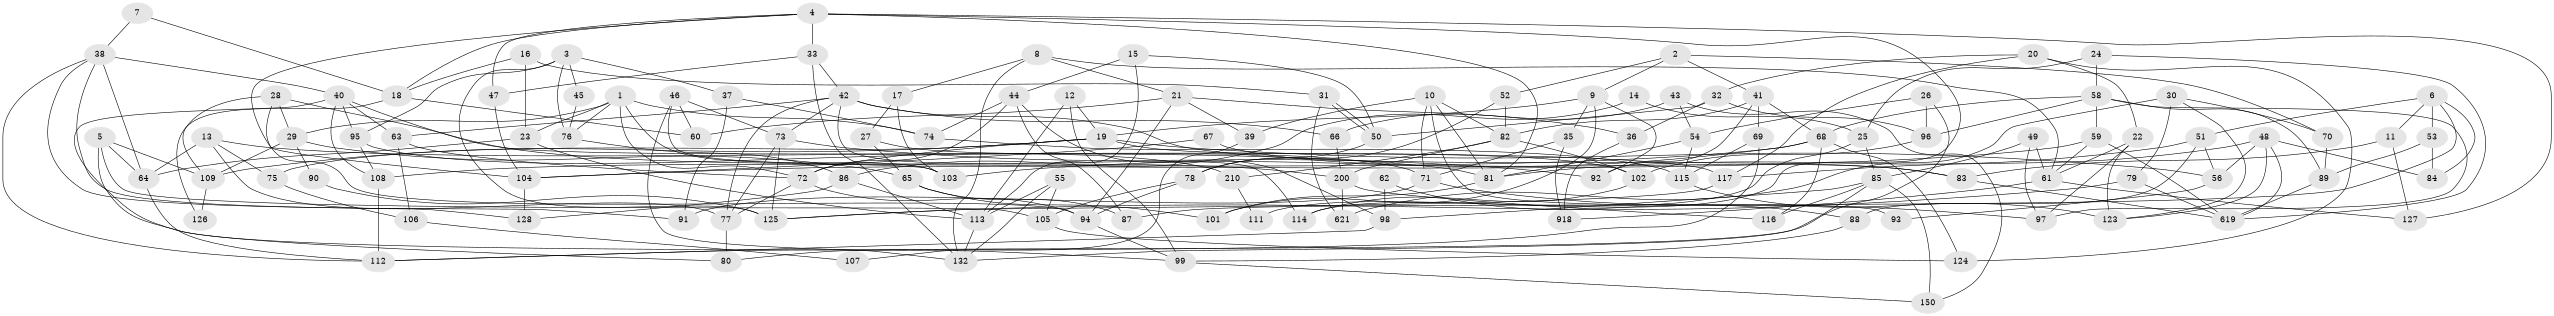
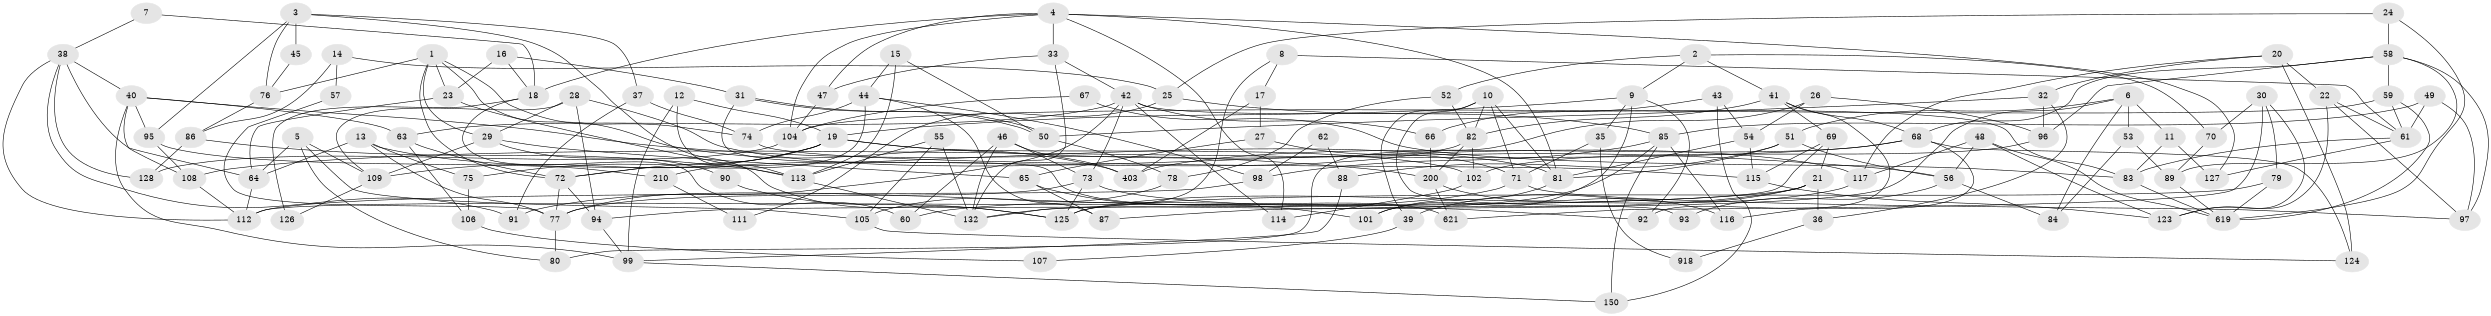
  graph {
    node [color=gray90 style=filled]
    1
    23
    29
    72
    74
    76
-   103
+   103 [label=403]
    64
    113
    109
    65
    90
    77
    94
    115
    86
    2
    9
    52
    70
    41
    19
    35
    92
    101
    82
    78
    89
    3
    37
    45
    95
    125
    91
    108
    n36 [label=210]
    4
    18
    33
    47
    81
    104
    114
    127
    60
    126
    n47 [label=132]
    42
    128
    5
    80
    105
    112
    124
    6
    11
    51
    53
    84
    87
    83
    56
    88
    7
    38
    40
    8
    17
    21
    61
    27
    39
    36
    n74 [label=918]
    75
    102
    71
    10
    93
    107
    97
    n82 [label=200]
    n83 [label=619]
    12
    99
    n86 [label=150]
    13
    106
    14
    25
+   57
    111
    85
    15
    44
    50
    98
    16
    31
    n100 [label=621]
    20
    22
    32
    117
    123
    96
    24
    58
    68
    59
    26
    54
    28
    30
    79
    63
    66
    73
    69
    116
    43
    46
    48
    49
    55
    62
    67
    1 -- 23
    1 -- 29
    1 -- 72
    1 -- 74
    1 -- 76
    1 -- 103
    23 -- 64
    23 -- 113
    29 -- 109
    29 -- 65
    29 -- 90
    72 -- 77
    72 -- 94
    74 -- 115
    76 -- 86
    64 -- 112
    113 -- n47
    109 -- 126
    65 -- 101
    65 -- 87
    90 -- 125
    77 -- 80
    94 -- 99
    115 -- 123
    86 -- 113
    86 -- 128
    2 -- 9
    2 -- 52
    2 -- 70
    2 -- 41
    9 -- 19
    9 -- 35
    9 -- 92
    9 -- 101
    52 -- 82
    52 -- 78
    70 -- 89
    41 -- 92
    41 -- 82
    41 -- 68
    41 -- 69
    19 -- 72
    19 -- 109
    19 -- 56
    19 -- 75
    19 -- 102
    35 -- n74
    35 -- 71
    82 -- n36
    82 -- 102
    82 -- n82
-   78 -- 94
    78 -- 105
    89 -- n83
    3 -- 76
    3 -- 37
    3 -- 45
    3 -- 95
    3 -- 125
    37 -- 74
    37 -- 91
    45 -- 76
    95 -- 108
    95 -- n36
    108 -- 112
    n36 -- 111
    4 -- 18
    4 -- 33
    4 -- 47
    4 -- 81
    4 -- 104
    4 -- 114
    4 -- 127
    18 -- 60
    18 -- 126
    33 -- 47
    33 -- n47
    33 -- 42
    47 -- 104
    81 -- 101
    104 -- 128
    42 -- 77
    42 -- 114
    42 -- 83
    42 -- 63
    42 -- 66
    42 -- 73
    5 -- 64
    5 -- 109
    5 -- 80
    5 -- 105
    105 -- 124
    6 -- 11
    6 -- 51
    6 -- 53
    6 -- 84
    6 -- 87
    11 -- 127
    11 -- 83
    51 -- 81
    51 -- 56
    51 -- 88
    53 -- 89
    53 -- 84
    83 -- n83
-   48 -- 84
+   56 -- 84
    56 -- 93
    88 -- 99
    7 -- 18
    7 -- 38
    38 -- 64
    38 -- 91
    38 -- 128
    38 -- 112
    38 -- 40
    40 -- 95
    40 -- 108
    40 -- n82
    40 -- 99
    40 -- 63
    8 -- n47
    8 -- 17
-   8 -- 21
+   69 -- 21
    8 -- 61
    17 -- 103
    17 -- 27
    21 -- 94
    21 -- 60
    21 -- 39
    21 -- 36
    61 -- 127
-   61 -- n74
+   61 -- 83
    27 -- 65
    27 -- 71
    39 -- 107
    36 -- n74
    75 -- 106
    102 -- 114
    71 -- 91
    71 -- 97
    10 -- 82
    10 -- 81
    10 -- 39
    10 -- 71
    10 -- 93
    n82 -- n100
    n82 -- 116
    12 -- 113
    12 -- 19
    12 -- 99
    99 -- n86
    13 -- 64
    13 -- 77
    13 -- 81
    13 -- 75
    106 -- 107
    14 -- 86
    14 -- 25
+   14 -- 57
    25 -- 111
    25 -- 85
+   57 -- 77
    85 -- n47
    85 -- n86
    85 -- 98
    85 -- 116
    15 -- 113
    15 -- 44
    15 -- 50
    44 -- 72
    44 -- 74
    44 -- 87
    44 -- 98
    50 -- 78
    98 -- 112
    16 -- 23
    16 -- 18
    16 -- 31
    31 -- 50
    31 -- 50
    31 -- n100
    20 -- 124
    20 -- 22
    20 -- 32
    20 -- 117
    22 -- 61
    22 -- 97
    22 -- 123
    32 -- 36
    32 -- 50
    32 -- 96
    117 -- 125
    96 -- 102
    24 -- n83
    24 -- 25
    24 -- 58
    58 -- 89
    58 -- 97
    58 -- 96
    58 -- 68
    58 -- 59
    68 -- 103
    68 -- 108
    68 -- 124
    68 -- 116
    59 -- 104
    59 -- 61
    59 -- n83
    26 -- 80
    26 -- 96
    26 -- 54
    54 -- 115
    54 -- 81
    28 -- 29
    28 -- 109
    28 -- 94
    28 -- 117
    30 -- 70
    30 -- n100
    30 -- 123
    30 -- 79
    79 -- 125
    79 -- n83
    63 -- 72
    63 -- 106
    66 -- n82
    73 -- 77
    73 -- 92
    73 -- 125
    69 -- 115
    69 -- 112
    43 -- n86
    43 -- 54
    43 -- 66
    46 -- 103
    46 -- 60
    46 -- n47
    46 -- 73
    48 -- 56
    48 -- n83
    48 -- 117
    48 -- 123
    49 -- 61
    49 -- 97
    49 -- 85
    55 -- 113
    55 -- n47
    55 -- 105
    62 -- 88
    62 -- 98
    67 -- 104
    67 -- 83
  }
